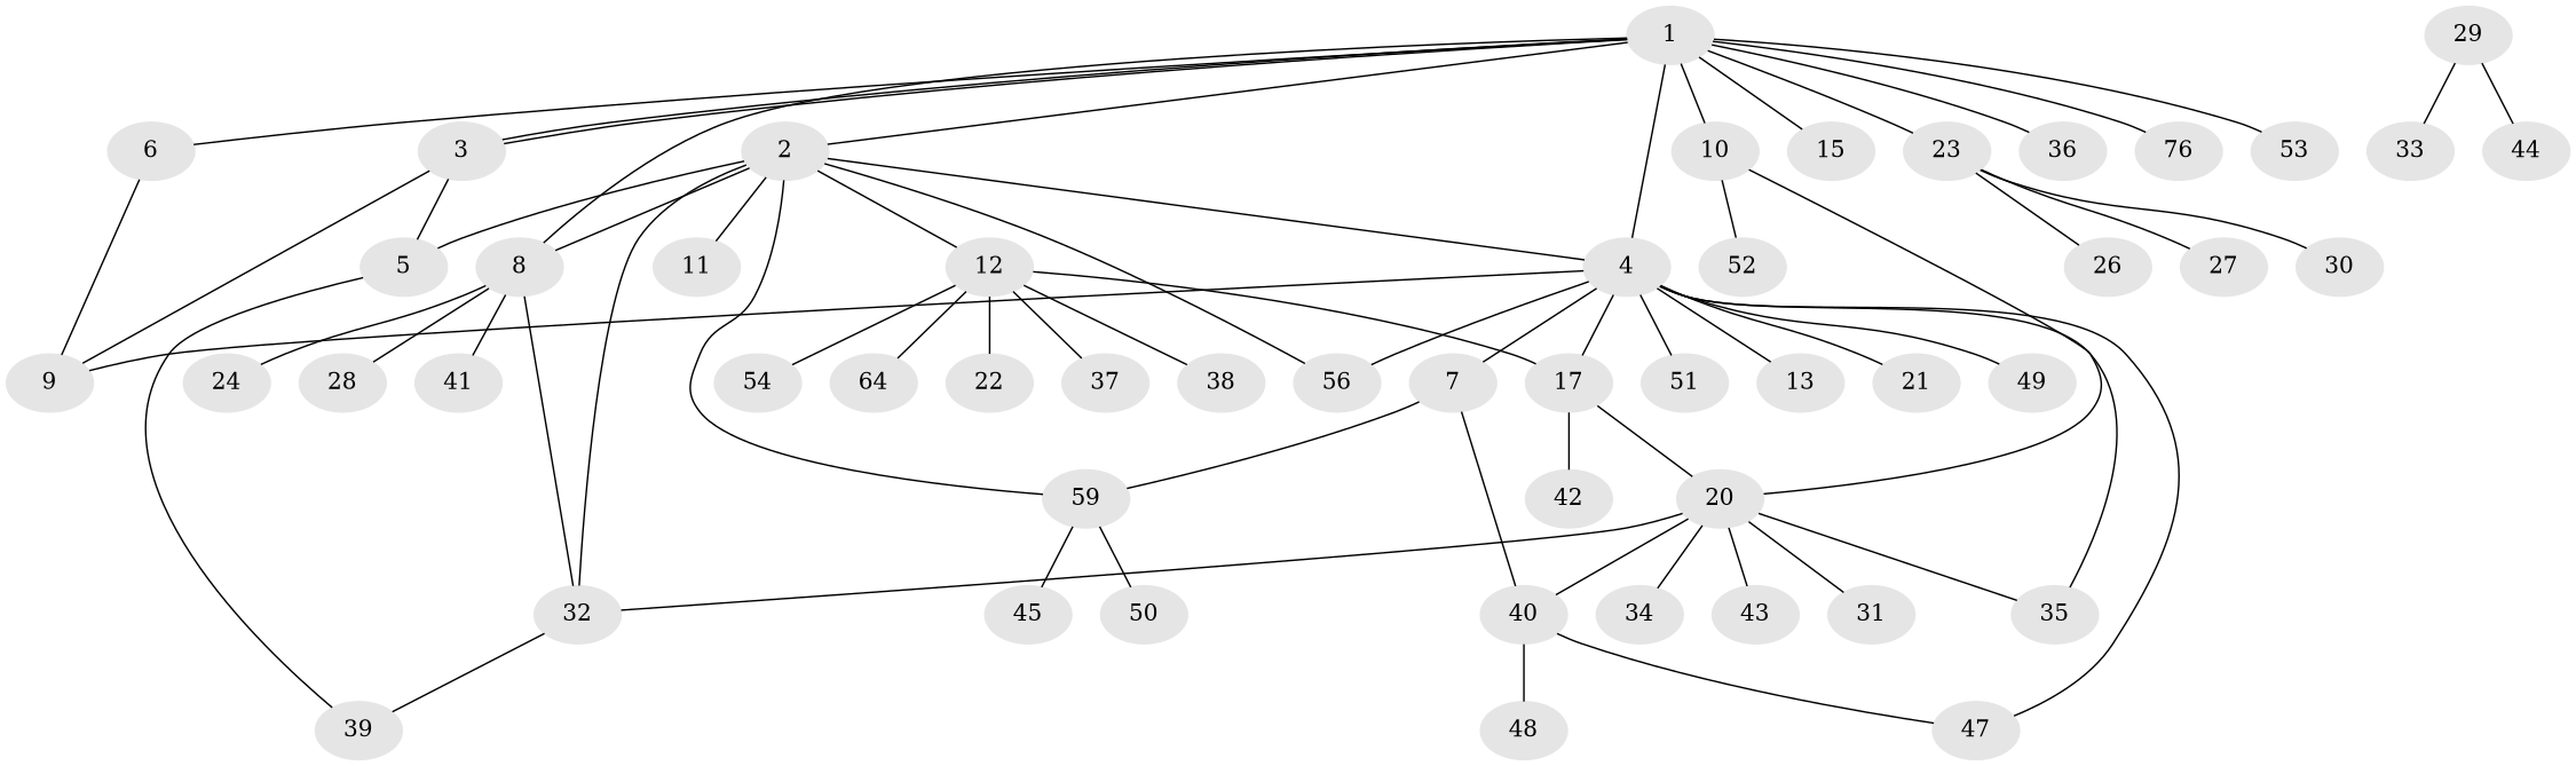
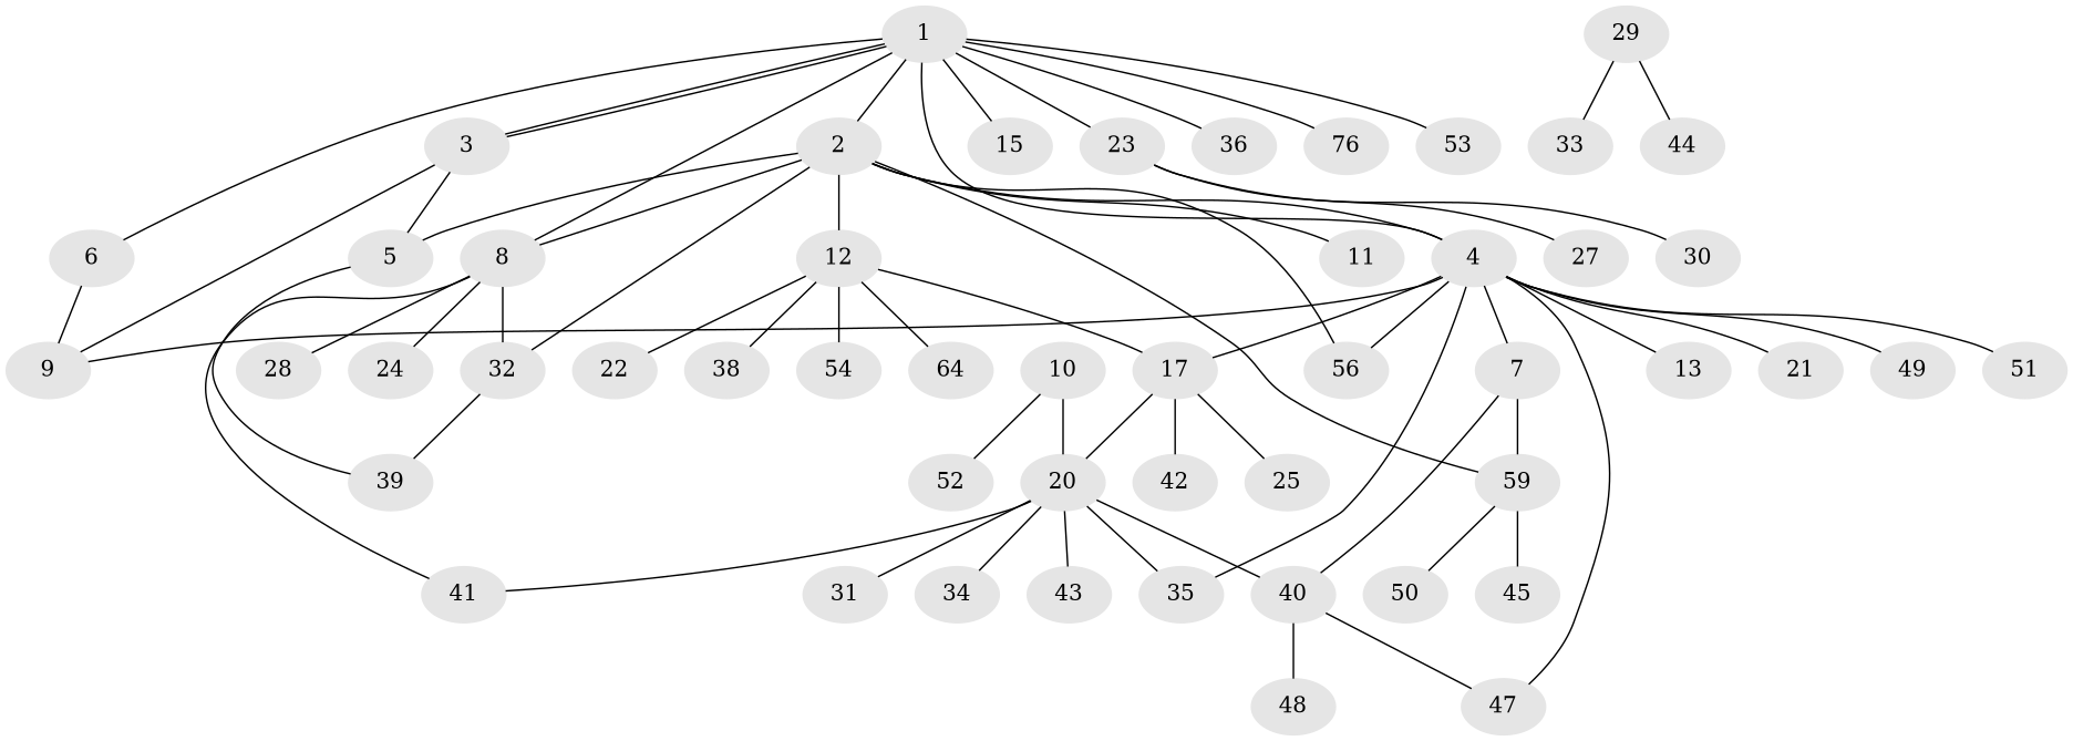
  graph {
    node [color=gray90 style=filled]
    1
    2
    3
    4
    6
    8
    10
    15
    23
    36
    n11 [label=76]
    53
    5
    11
    12
    n16 [label=56]
    n17 [label=59]
    32
    9
    7
    13
    17
    21
    35
    47
    49
    51
    24
    28
    41
    20
    52
    40
    31
    34
    43
-   26
    27
    30
    39
    n41 [label=64]
    22
-   37
    38
    54
    45
    50
+   25
    42
    48
    29
    33
    44
    1 -- 2
    1 -- 3
    1 -- 3
    1 -- 4
    1 -- 6
    1 -- 8
-   1 -- 10
    1 -- 15
    1 -- 23
    1 -- 36
    1 -- n11
    1 -- 53
    2 -- 4
    2 -- 8
    2 -- 5
    2 -- 11
    2 -- 12
    2 -- n16
    2 -- n17
    2 -- 32
    3 -- 5
    3 -- 9
    4 -- n16
    4 -- 9
    4 -- 7
    4 -- 13
    4 -- 17
    4 -- 21
    4 -- 35
    4 -- 47
    4 -- 49
    4 -- 51
    6 -- 9
    8 -- 32
    8 -- 24
    8 -- 28
    8 -- 41
    10 -- 20
    10 -- 52
-   23 -- 26
    23 -- 27
    23 -- 30
    5 -- 39
    12 -- 17
    12 -- n41
    12 -- 22
-   12 -- 37
    12 -- 38
    12 -- 54
    n17 -- 45
    n17 -- 50
    32 -- 39
    7 -- n17
    7 -- 40
    17 -- 20
+   17 -- 25
    17 -- 42
-   20 -- 32
+   20 -- 41
    20 -- 35
    20 -- 40
    20 -- 31
    20 -- 34
    20 -- 43
    40 -- 47
    40 -- 48
    29 -- 33
    29 -- 44
  }
